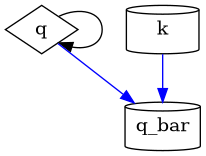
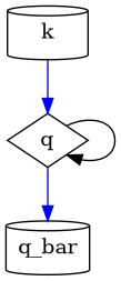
  digraph {
    fontname="DejaVu Serif"
    node [fontname="DejaVu Serif" shape=cylinder]
    edge [color=blue fontname="DejaVu Serif"]
    q [shape=diamond]
    q_bar
    k
    q -> q [color=black weight=2.0]
    q -> q_bar [weight=1.0]
-   k -> q_bar [weight=4.0]
+   k -> q [weight=4.0]
  }
